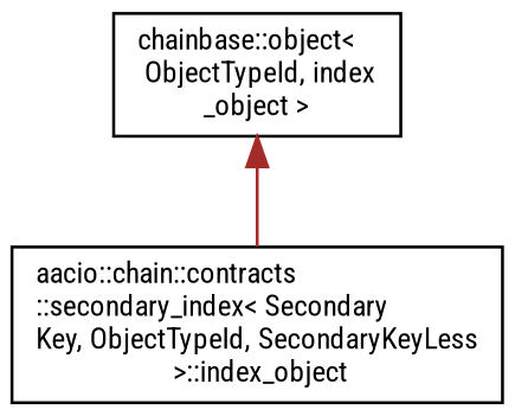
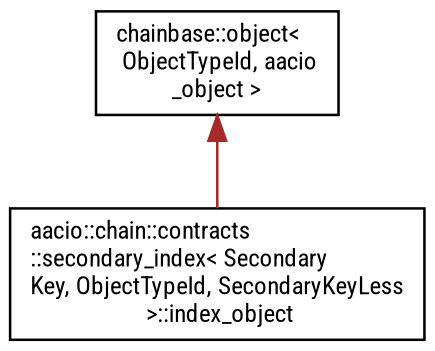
  digraph {
    rankdir=TB
    fontname="Roboto Condensed"
    node [color=black fillcolor=white fontname="Roboto Condensed" fontsize=10 shape=record style=filled]
-   n1 [height=0.2 label="chainbase::object\<\l ObjectTypeId, index\l_object \>" width=0.4]
+   n1 [height=0.2 label="chainbase::object\<\l ObjectTypeId, aacio\l_object \>" width=0.4]
    n2 [height=0.2 label="aacio::chain::contracts\l::secondary_index\< Secondary\lKey, ObjectTypeId, SecondaryKeyLess\l \>::index_object" width=0.4]
    n1 -> n2 [color=brown dir=back fontname="Roboto Condensed" fontsize=10 labelfontname=Helvetica labelfontsize=10 style=solid]
  }
